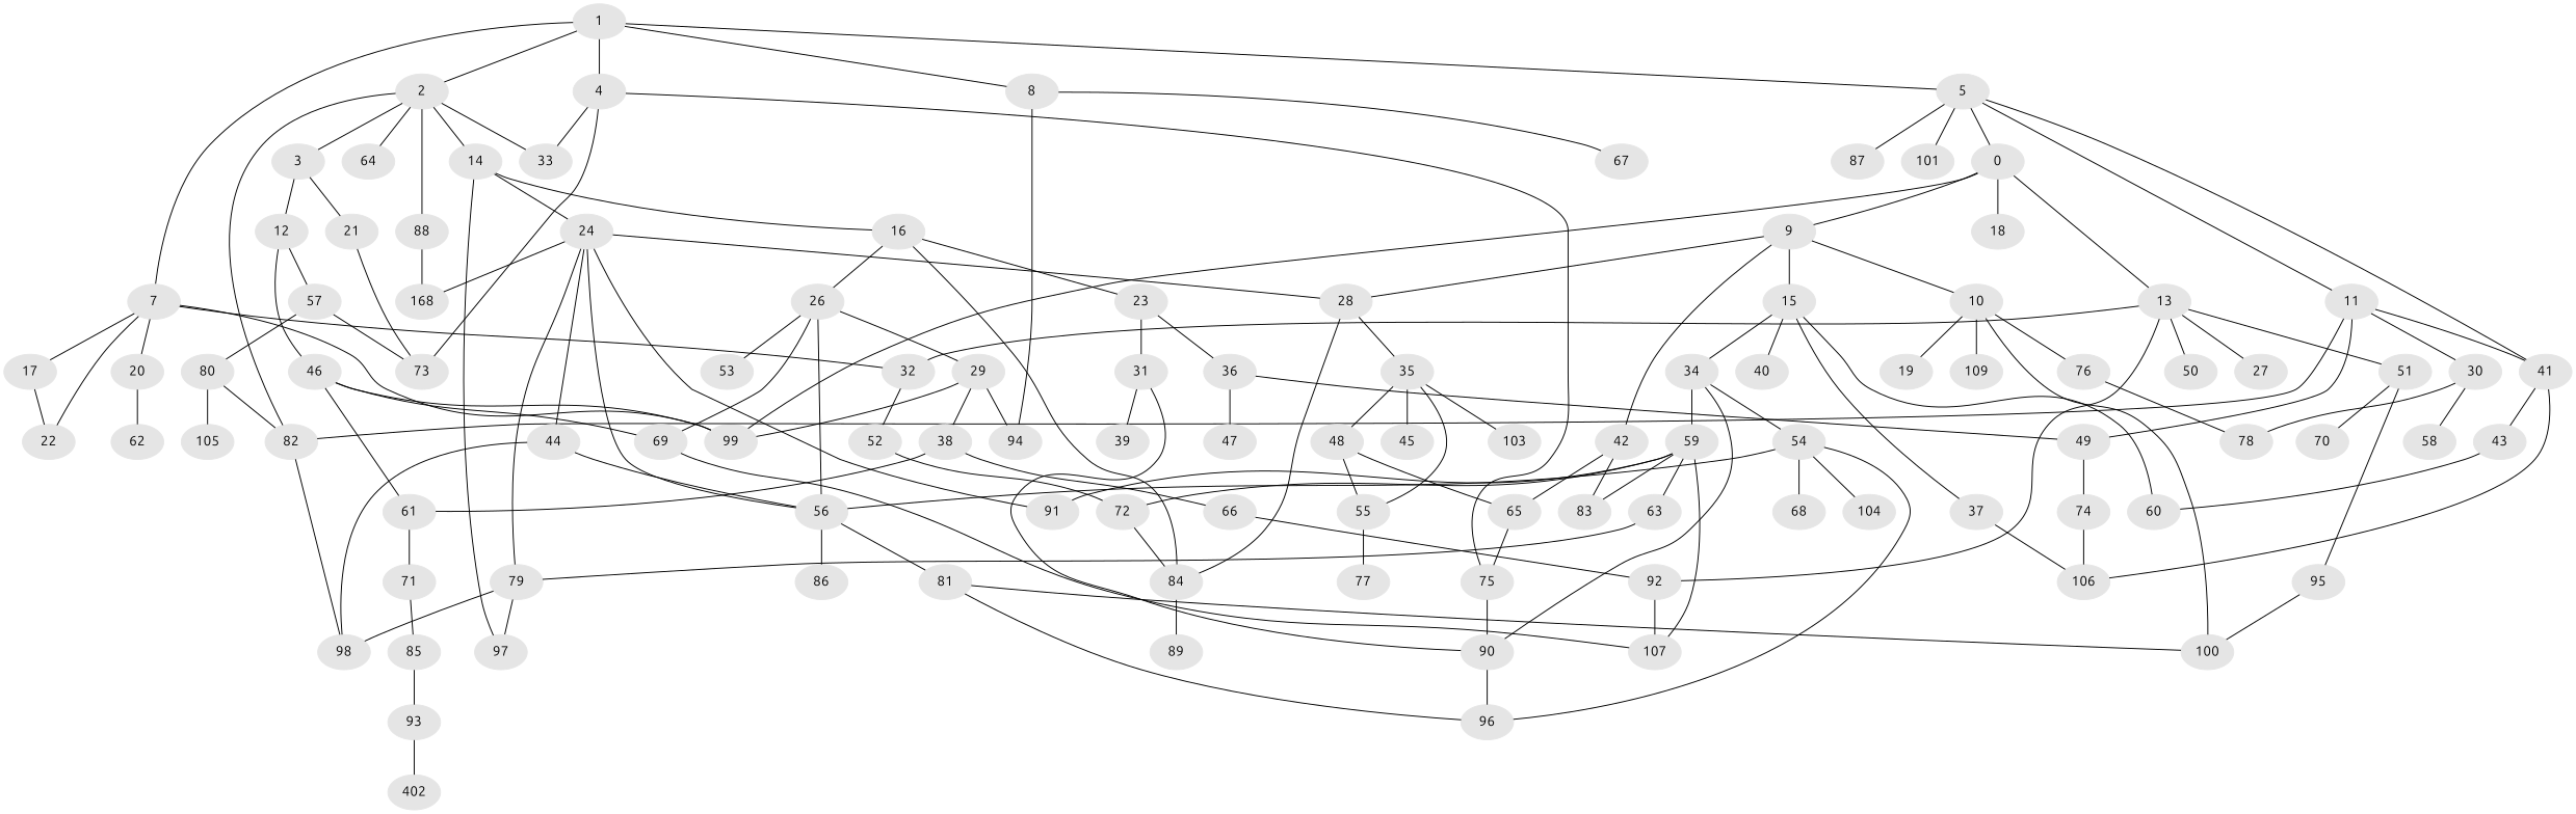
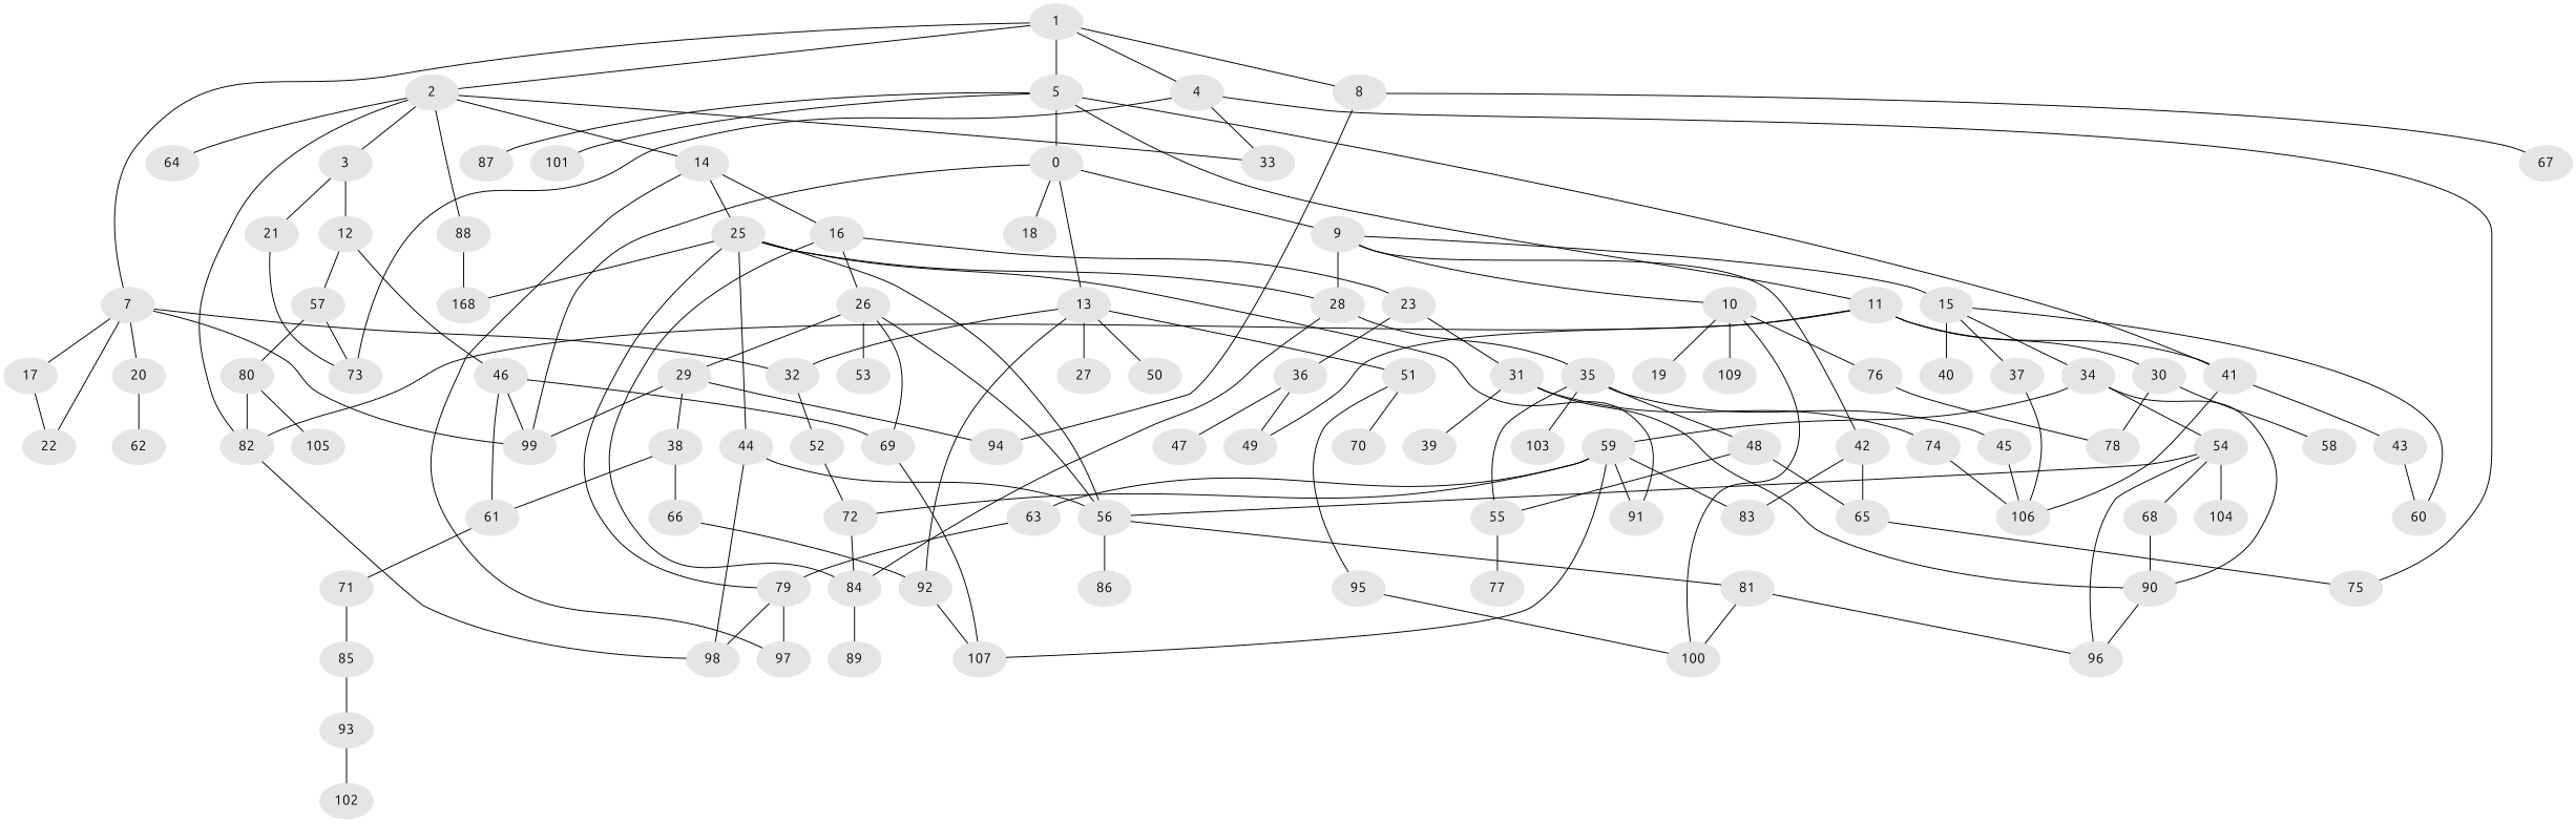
  graph {
    fontname=Ubuntu
    node [color=gray90 fontname=Ubuntu style=filled]
    edge [fontname=Ubuntu]
    1
    2
    4
    5
    7
    8
    3
    14
    33
    64
    82
    88
    73
    75
    n15 [label=0]
    11
    41
    87
    101
    99
    17
    20
    22
    32
    67
    94
    12
    21
    16
-   25 [label=24]
+   25
    97
    98
    n33 [label=168]
    46
    57
    90
    9
    13
    18
    30
    49
    106
    43
    93
-   102 [label=402]
+   102
    10
    15
    28
    42
    27
    50
    51
    92
    62
    52
    19
    76
    100
    109
    34
    37
    40
    60
    84
    35
    65
    83
    78
    58
    74
    69
    61
    80
    70
    95
    107
    23
    26
    44
    56
    79
    91
    54
    59
    31
    36
    29
    53
    89
    39
    47
    72
    81
    86
    38
    45
    48
    55
    103
    66
    96
    68
    104
    63
    77
    71
    105
    85
    1 -- 2
    1 -- 4
    1 -- 5
    1 -- 7
    1 -- 8
    2 -- 3
    2 -- 14
    2 -- 33
    2 -- 64
    2 -- 82
    2 -- 88
    4 -- 33
    4 -- 73
    4 -- 75
    5 -- n15
    5 -- 11
    5 -- 41
    5 -- 87
    5 -- 101
    7 -- 99
    7 -- 17
    7 -- 20
    7 -- 22
    7 -- 32
    8 -- 67
    8 -- 94
    3 -- 12
    3 -- 21
    14 -- 16
    14 -- 25
    14 -- 97
    82 -- 98
    88 -- n33
-   75 -- 90
+   68 -- 90
    n15 -- 99
    n15 -- 9
    n15 -- 13
    n15 -- 18
    11 -- 82
    11 -- 41
    11 -- 30
    11 -- 49
    41 -- 106
    41 -- 43
    17 -- 22
    20 -- 62
    32 -- 52
    12 -- 46
    12 -- 57
    21 -- 73
    16 -- 84
    16 -- 23
    16 -- 26
    25 -- n33
    25 -- 28
    25 -- 44
    25 -- 56
    25 -- 79
    25 -- 91
    46 -- 99
    46 -- 69
    46 -- 61
    57 -- 73
    57 -- 80
    90 -- 96
    9 -- 10
    9 -- 15
    9 -- 28
    9 -- 42
    13 -- 32
    13 -- 27
    13 -- 50
    13 -- 51
    13 -- 92
    30 -- 78
    30 -- 58
-   49 -- 74
+   31 -- 74
    43 -- 60
    93 -- 102
    10 -- 19
    10 -- 76
    10 -- 100
    10 -- 109
    15 -- 34
    15 -- 37
    15 -- 40
    15 -- 60
    28 -- 84
    28 -- 35
    42 -- 65
    42 -- 83
    51 -- 70
    51 -- 95
    92 -- 107
    52 -- 72
    76 -- 78
    34 -- 90
    34 -- 54
    34 -- 59
    37 -- 106
    84 -- 89
    35 -- 45
    35 -- 48
    35 -- 55
    35 -- 103
    65 -- 75
    74 -- 106
    69 -- 107
    61 -- 71
    80 -- 82
    80 -- 105
    95 -- 100
    23 -- 31
    23 -- 36
    26 -- 69
    26 -- 56
    26 -- 29
    26 -- 53
    44 -- 98
    44 -- 56
    56 -- 81
    56 -- 86
    79 -- 97
    79 -- 98
    54 -- 56
    54 -- 96
    54 -- 68
    54 -- 104
    59 -- 83
    59 -- 107
    59 -- 91
    59 -- 72
    59 -- 63
    31 -- 90
    31 -- 39
    36 -- 49
    36 -- 47
    29 -- 99
    29 -- 94
    29 -- 38
    72 -- 84
    81 -- 100
    81 -- 96
    38 -- 61
    38 -- 66
+   45 -- 106
    48 -- 65
    48 -- 55
    55 -- 77
    66 -- 92
    63 -- 79
    71 -- 85
    85 -- 93
  }
